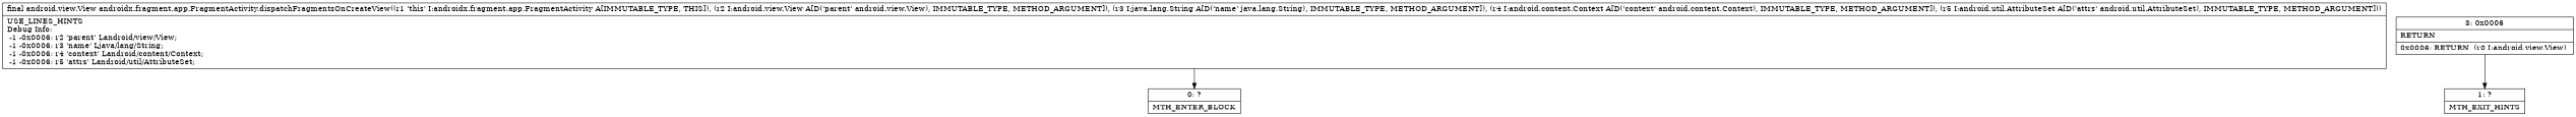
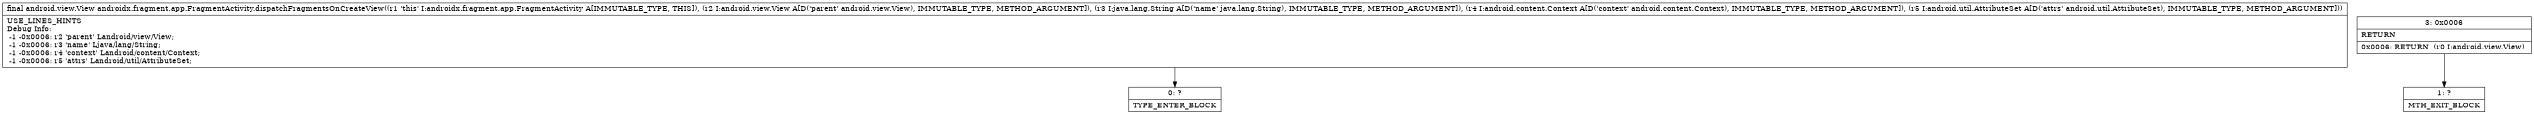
  digraph {
    node [shape=record]
-   n1 [label="{0\:\ ?|MTH_ENTER_BLOCK\l}"]
+   n1 [label="{0\:\ ?|TYPE_ENTER_BLOCK\l}"]
    n2 [label="{3\:\ 0x0006|RETURN\l|0x0006: RETURN  (r0 I:android.view.View) \l}"]
-   n3 [label="{1\:\ ?|MTH_EXIT_HINTS\l}"]
+   n3 [label="{1\:\ ?|MTH_EXIT_BLOCK\l}"]
    n4 [label="{final android.view.View androidx.fragment.app.FragmentActivity.dispatchFragmentsOnCreateView((r1 'this' I:androidx.fragment.app.FragmentActivity A[IMMUTABLE_TYPE, THIS]), (r2 I:android.view.View A[D('parent' android.view.View), IMMUTABLE_TYPE, METHOD_ARGUMENT]), (r3 I:java.lang.String A[D('name' java.lang.String), IMMUTABLE_TYPE, METHOD_ARGUMENT]), (r4 I:android.content.Context A[D('context' android.content.Context), IMMUTABLE_TYPE, METHOD_ARGUMENT]), (r5 I:android.util.AttributeSet A[D('attrs' android.util.AttributeSet), IMMUTABLE_TYPE, METHOD_ARGUMENT]))  | USE_LINES_HINTS\lDebug Info:\l  \-1 \-0x0006: r2 'parent' Landroid\/view\/View;\l  \-1 \-0x0006: r3 'name' Ljava\/lang\/String;\l  \-1 \-0x0006: r4 'context' Landroid\/content\/Context;\l  \-1 \-0x0006: r5 'attrs' Landroid\/util\/AttributeSet;\l}"]
    n2 -> n3
    n4 -> n1
  }
